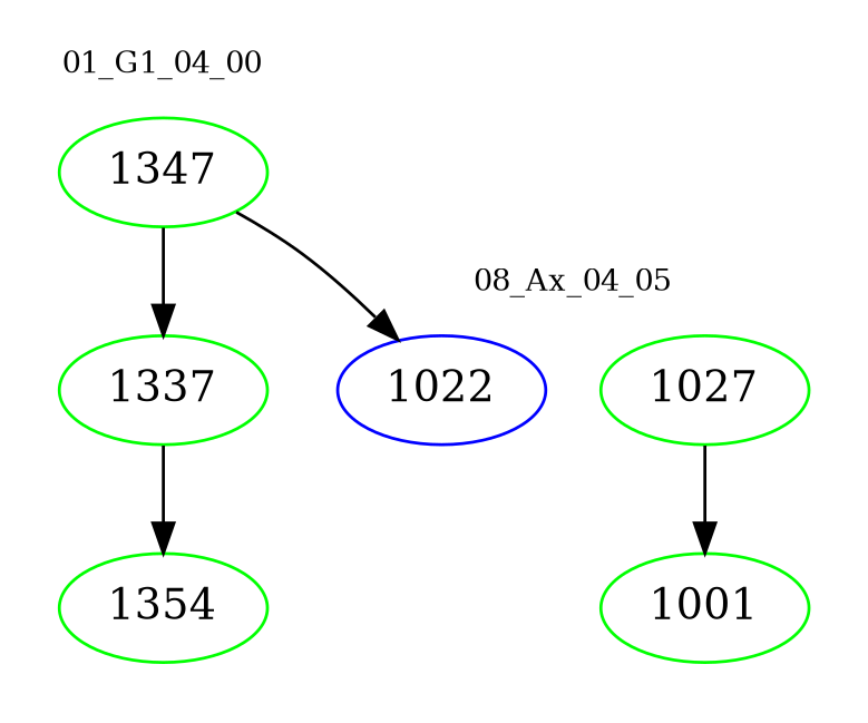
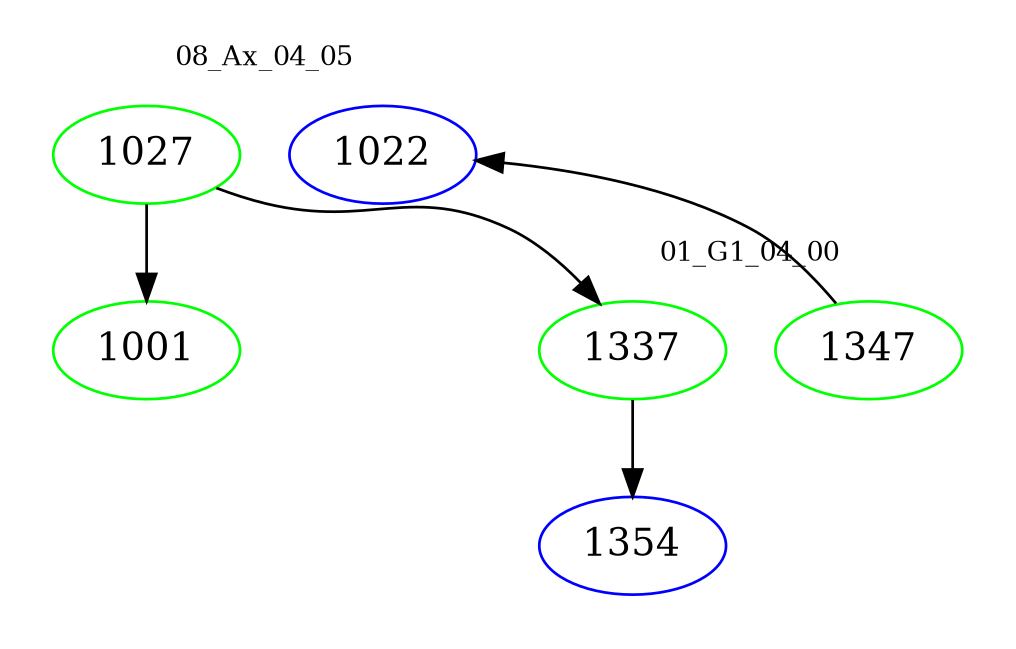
  digraph {
    node [color=green]
    edge [color=black]
    n1 [label=1027]
    n2 [label=1001]
    n3 [color=blue label=1022]
    n4 [label=1347]
    n5 [label=1337]
-   n6 [label=1354]
+   n6 [color=blue label=1354]
    subgraph cluster_1 {
      color=white
      fontsize=10
      label="08_Ax_04_05"
      n1
      n2
      n3
    }
    subgraph cluster_2 {
      color=white
      fontsize=10
      label="01_G1_04_00"
      n4
      n5
      n6
    }
    n1 -> n2
    n4 -> n3
-   n4 -> n5
+   n1 -> n5
    n5 -> n6
  }
